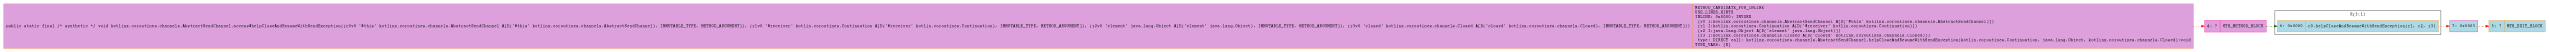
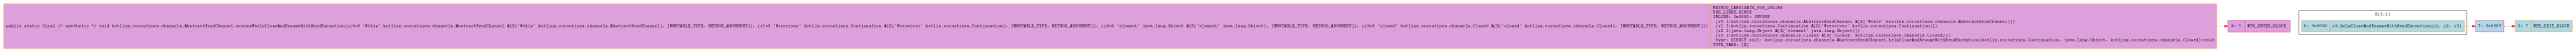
  digraph {
    fontname="Courier Prime"
    rankdir=LR
    node [color=darkorange fillcolor=lightblue fontname="Courier Prime" shape=record style=filled]
    edge [color=red fontname="Courier Prime" style=dotted]
    n1 [label="{6\:\ 0x0000|r0.helpCloseAndResumeWithSendException(r1, r2, r3)\l}"]
    n2 [color=deeppink label="{7\:\ 0x0003}"]
    n3 [label="{5\:\ ?|MTH_EXIT_BLOCK\l}"]
-   n4 [color=deeppink fillcolor=plum label="{4\:\ ?|MTH_METHOD_BLOCK\l}"]
+   n4 [color=deeppink fillcolor=plum label="{4\:\ ?|MTH_ENTER_BLOCK\l}"]
    n5 [fillcolor=plum label="{public static final \/* synthetic *\/ void kotlinx.coroutines.channels.AbstractSendChannel.access$helpCloseAndResumeWithSendException((r0v0 '$this' kotlinx.coroutines.channels.AbstractSendChannel A[D('$this' kotlinx.coroutines.channels.AbstractSendChannel), IMMUTABLE_TYPE, METHOD_ARGUMENT]), (r1v0 '$receiver' kotlin.coroutines.Continuation A[D('$receiver' kotlin.coroutines.Continuation), IMMUTABLE_TYPE, METHOD_ARGUMENT]), (r2v0 'element' java.lang.Object A[D('element' java.lang.Object), IMMUTABLE_TYPE, METHOD_ARGUMENT]), (r3v0 'closed' kotlinx.coroutines.channels.Closed A[D('closed' kotlinx.coroutines.channels.Closed), IMMUTABLE_TYPE, METHOD_ARGUMENT]))  | METHOD_CANDIDATE_FOR_INLINE\lUSE_LINES_HINTS\lINLINE: 0x0000: INVOKE  \l  (r0 I:kotlinx.coroutines.channels.AbstractSendChannel A[D('$this' kotlinx.coroutines.channels.AbstractSendChannel)])\l  (r1 I:kotlin.coroutines.Continuation A[D('$receiver' kotlin.coroutines.Continuation)])\l  (r2 I:java.lang.Object A[D('element' java.lang.Object)])\l  (r3 I:kotlinx.coroutines.channels.Closed A[D('closed' kotlinx.coroutines.channels.Closed)])\l type: DIRECT call: kotlinx.coroutines.channels.AbstractSendChannel.helpCloseAndResumeWithSendException(kotlin.coroutines.Continuation, java.lang.Object, kotlinx.coroutines.channels.Closed):void\lTYPE_VARS: [E]\l}"]
    subgraph cluster_1 {
      label="R(3:1)"
      n1
    }
    n1 -> n2
    n2 -> n3 [style=dashed]
-   n4 -> n1 [color=darkgreen style=dashed]
    n5 -> n4
  }
